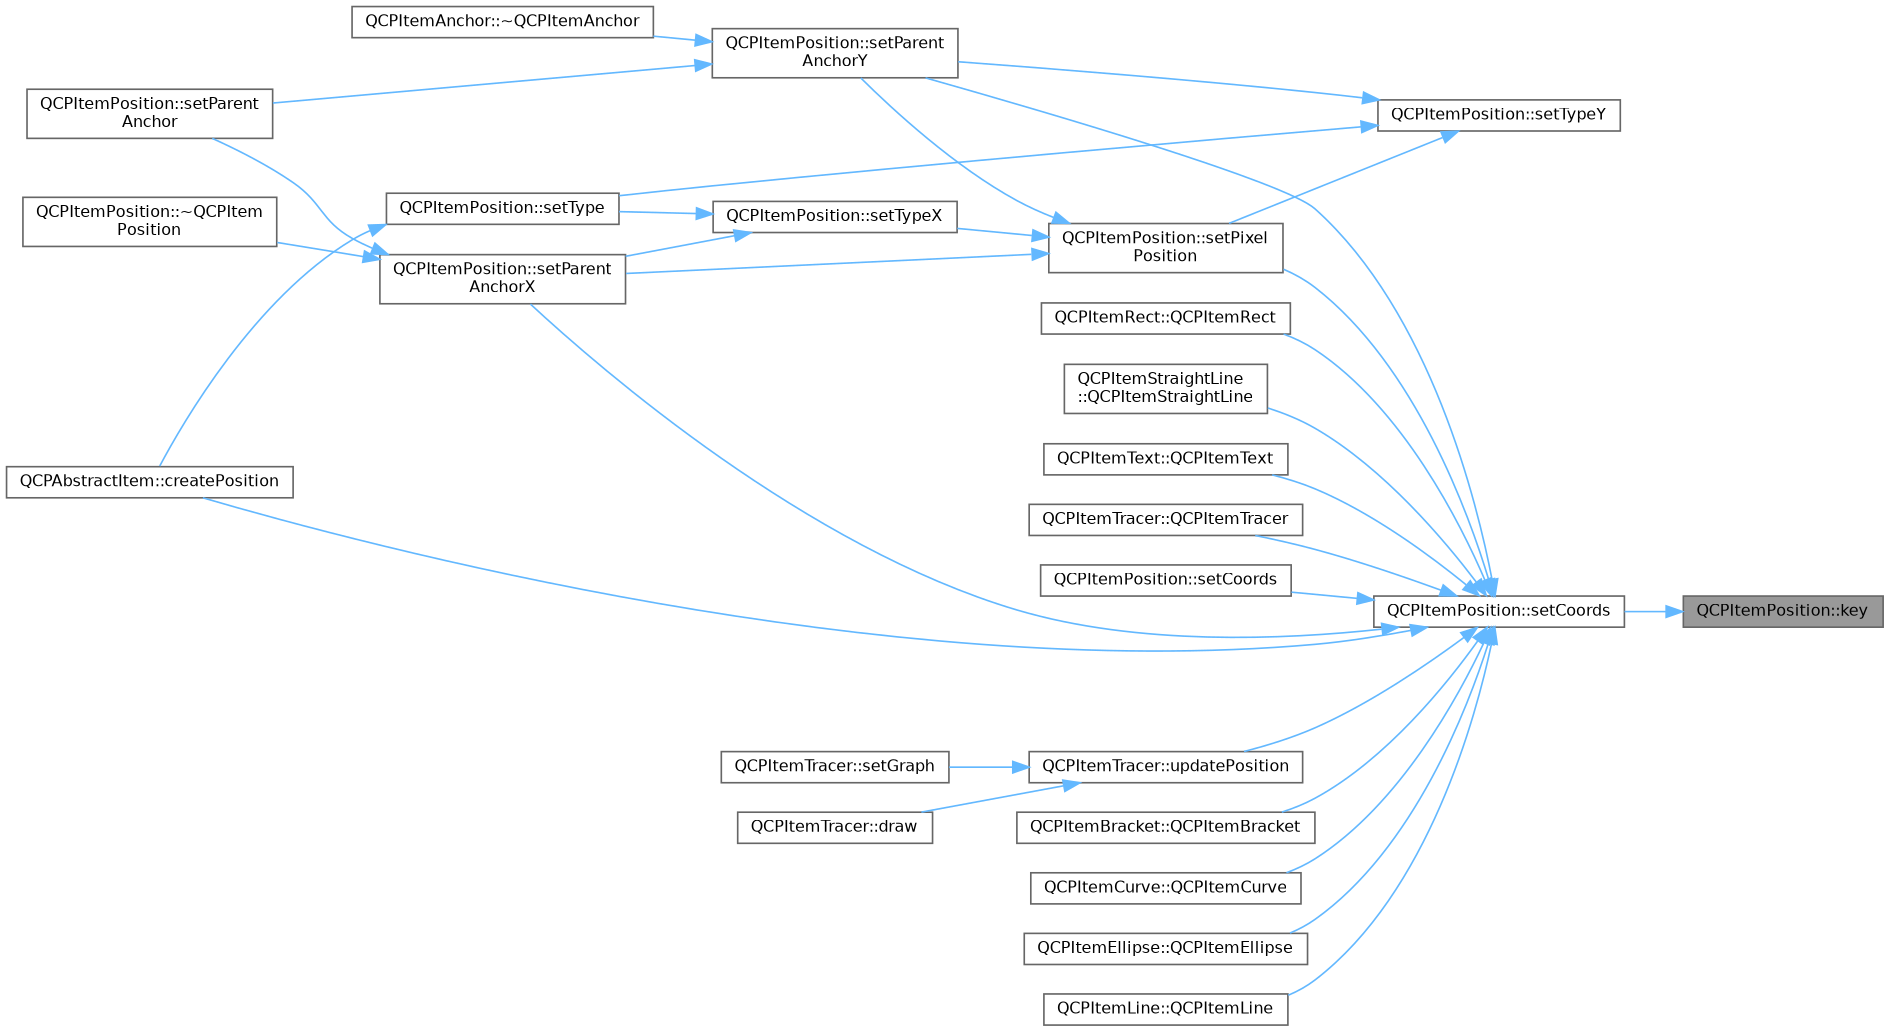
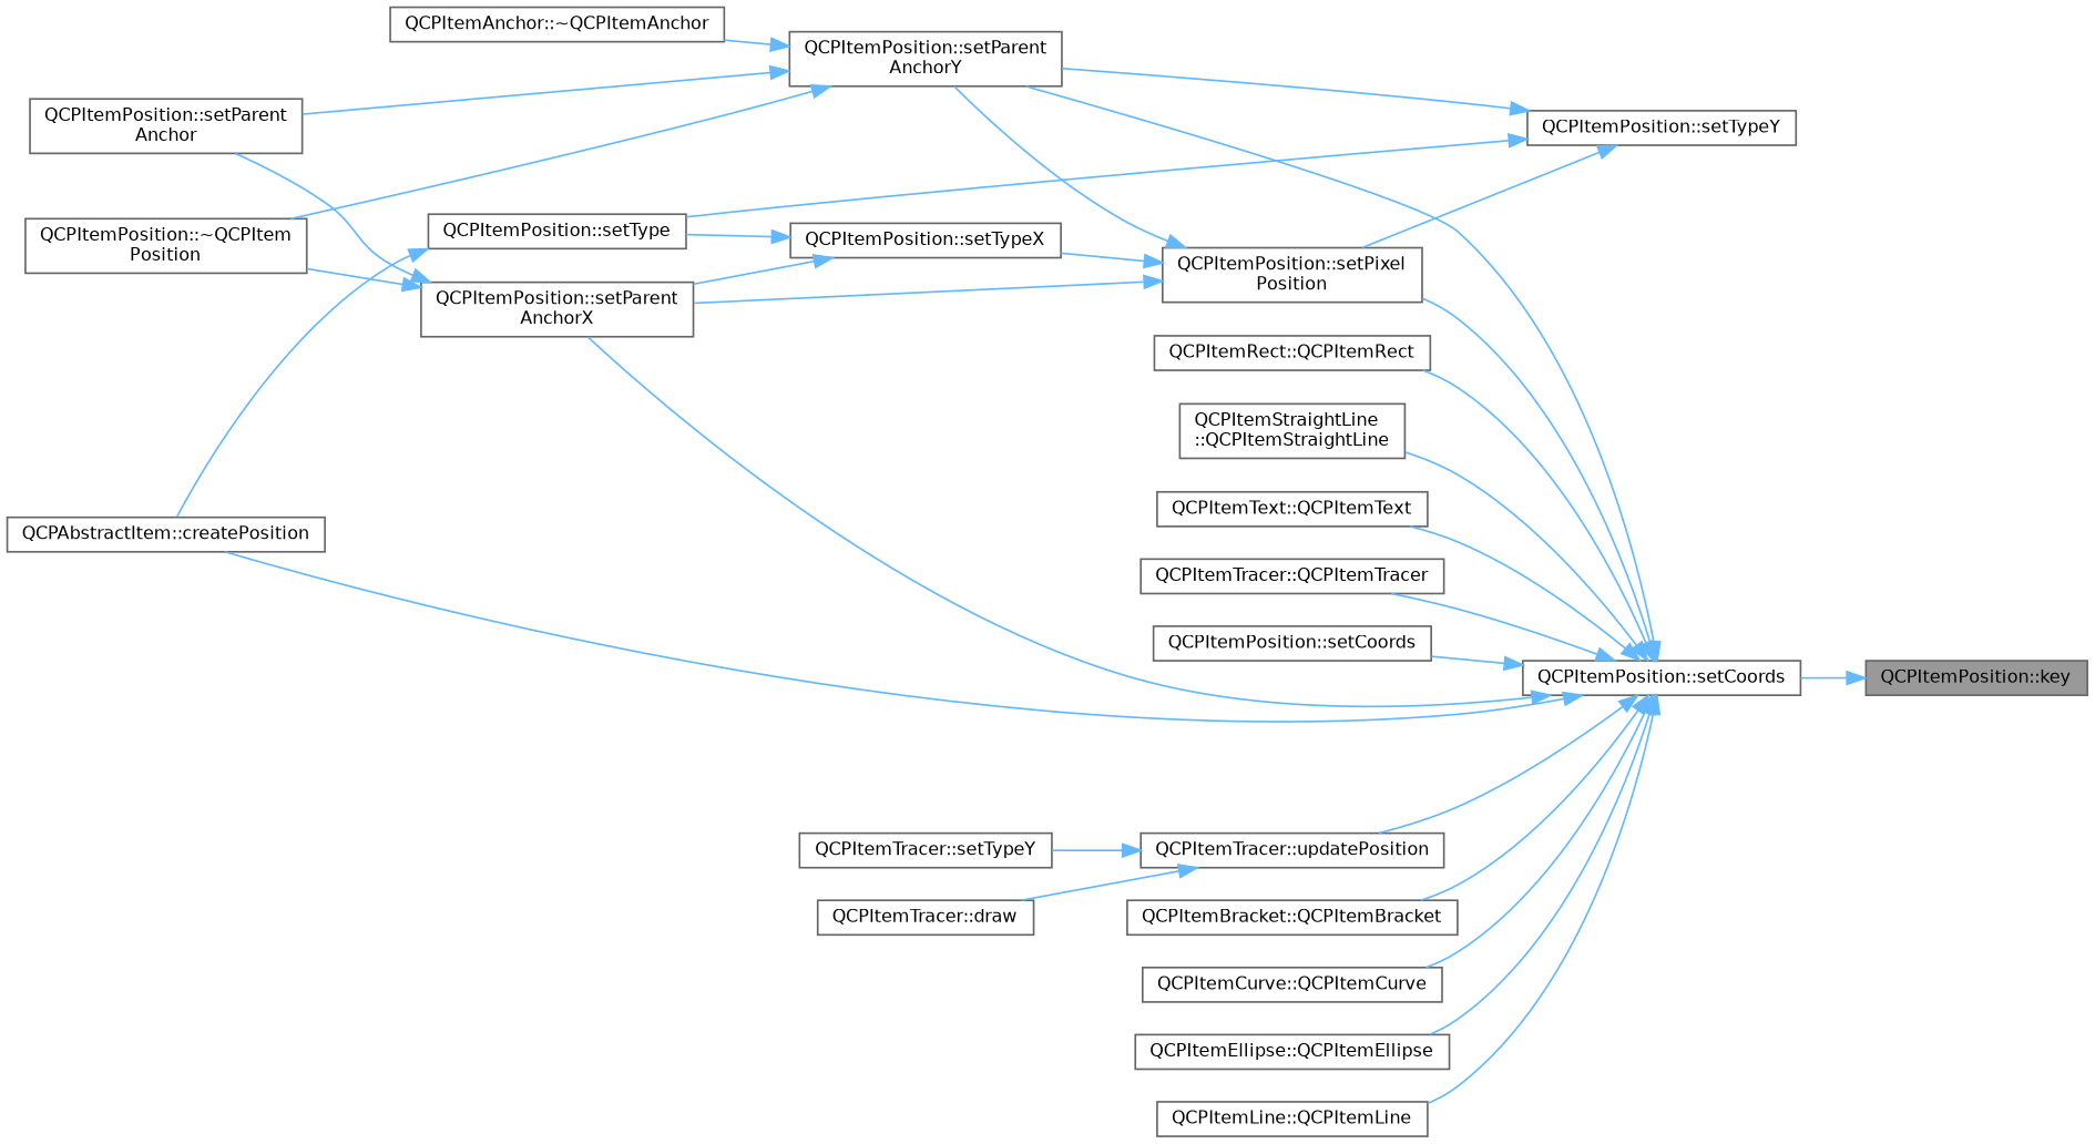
  digraph {
    rankdir=RL
    node [color=grey40 fillcolor=white fontname=Helvetica fontsize=10 shape=box style=filled]
    edge [color=steelblue1 dir=back fontname=Helvetica fontsize=10 labelfontname=Helvetica labelfontsize=10 style=solid]
    n1 [color=gray40 fillcolor=grey60 fontcolor=black height=0.2 label="QCPItemPosition::key" width=0.4]
    n2 [height=0.2 label="QCPItemPosition::setCoords" width=0.4]
    n3 [height=0.2 label="QCPAbstractItem::createPosition" width=0.4]
    n4 [height=0.2 label="QCPItemBracket::QCPItemBracket" width=0.4]
    n5 [height=0.2 label="QCPItemCurve::QCPItemCurve" width=0.4]
    n6 [height=0.2 label="QCPItemEllipse::QCPItemEllipse" width=0.4]
    n7 [height=0.2 label="QCPItemLine::QCPItemLine" width=0.4]
    n8 [height=0.2 label="QCPItemRect::QCPItemRect" width=0.4]
    n9 [height=0.2 label="QCPItemStraightLine\l::QCPItemStraightLine" width=0.4]
    n10 [height=0.2 label="QCPItemText::QCPItemText" width=0.4]
    n11 [height=0.2 label="QCPItemTracer::QCPItemTracer" width=0.4]
    n12 [height=0.2 label="QCPItemPosition::setCoords" width=0.4]
    n13 [height=0.2 label="QCPItemPosition::setParent\lAnchorX" width=0.4]
    n14 [height=0.2 label="QCPItemPosition::setParent\lAnchorY" width=0.4]
    n15 [height=0.2 label="QCPItemPosition::setPixel\lPosition" width=0.4]
    n16 [height=0.2 label="QCPItemTracer::updatePosition" width=0.4]
    n17 [height=0.2 label="QCPItemPosition::setParent\lAnchor" width=0.4]
    n18 [height=0.2 label="QCPItemPosition::~QCPItem\lPosition" width=0.4]
    n19 [height=0.2 label="QCPItemAnchor::~QCPItemAnchor" width=0.4]
    n20 [height=0.2 label="QCPItemPosition::setTypeX" width=0.4]
-   n21 [height=0.2 label="QCPItemTracer::setGraph" width=0.4]
+   n21 [height=0.2 label="QCPItemTracer::setTypeY" width=0.4]
    n22 [height=0.2 label="QCPItemTracer::draw" width=0.4]
    n23 [height=0.2 label="QCPItemPosition::setType" width=0.4]
    n24 [height=0.2 label="QCPItemPosition::setTypeY" width=0.4]
    n1 -> n2
    n2 -> n3
    n2 -> n4
    n2 -> n5
    n2 -> n6
    n2 -> n7
    n2 -> n8
    n2 -> n9
    n2 -> n10
    n2 -> n11
    n2 -> n12
    n2 -> n13
    n2 -> n14
    n2 -> n15
    n2 -> n16
    n13 -> n17
    n13 -> n18
    n14 -> n17
+   n14 -> n18
    n14 -> n19
    n15 -> n13
    n15 -> n14
    n15 -> n20
    n16 -> n21
    n16 -> n22
    n20 -> n13
    n20 -> n23
    n23 -> n3
    n24 -> n14
    n24 -> n15
    n24 -> n23
  }
